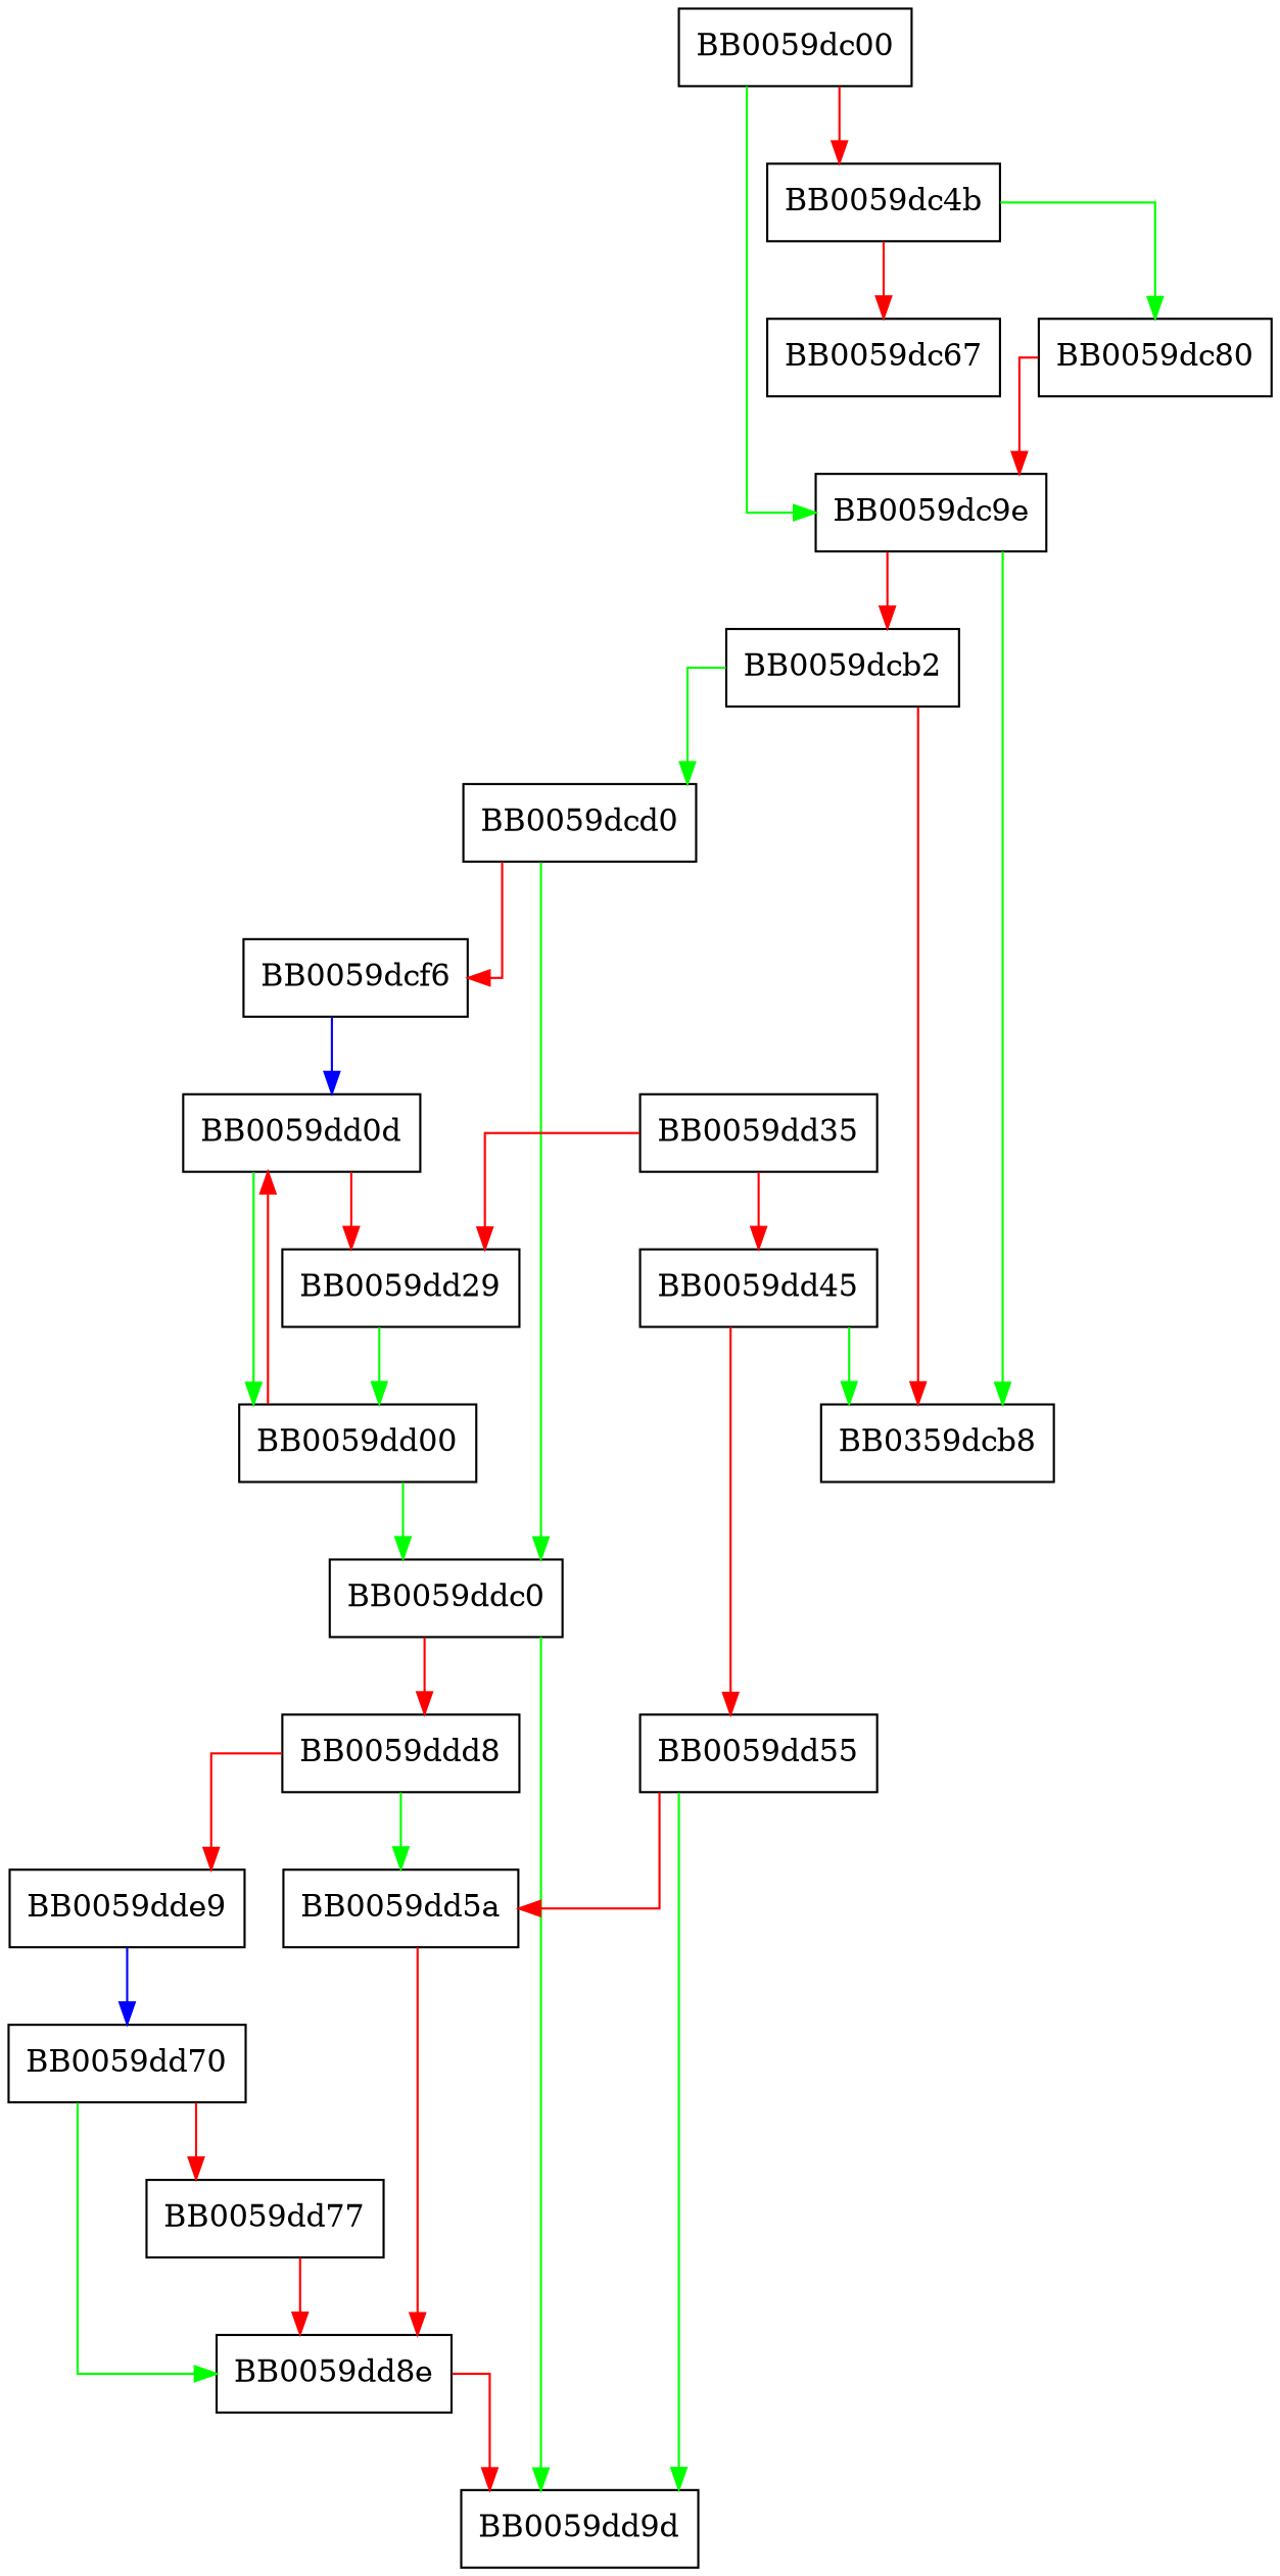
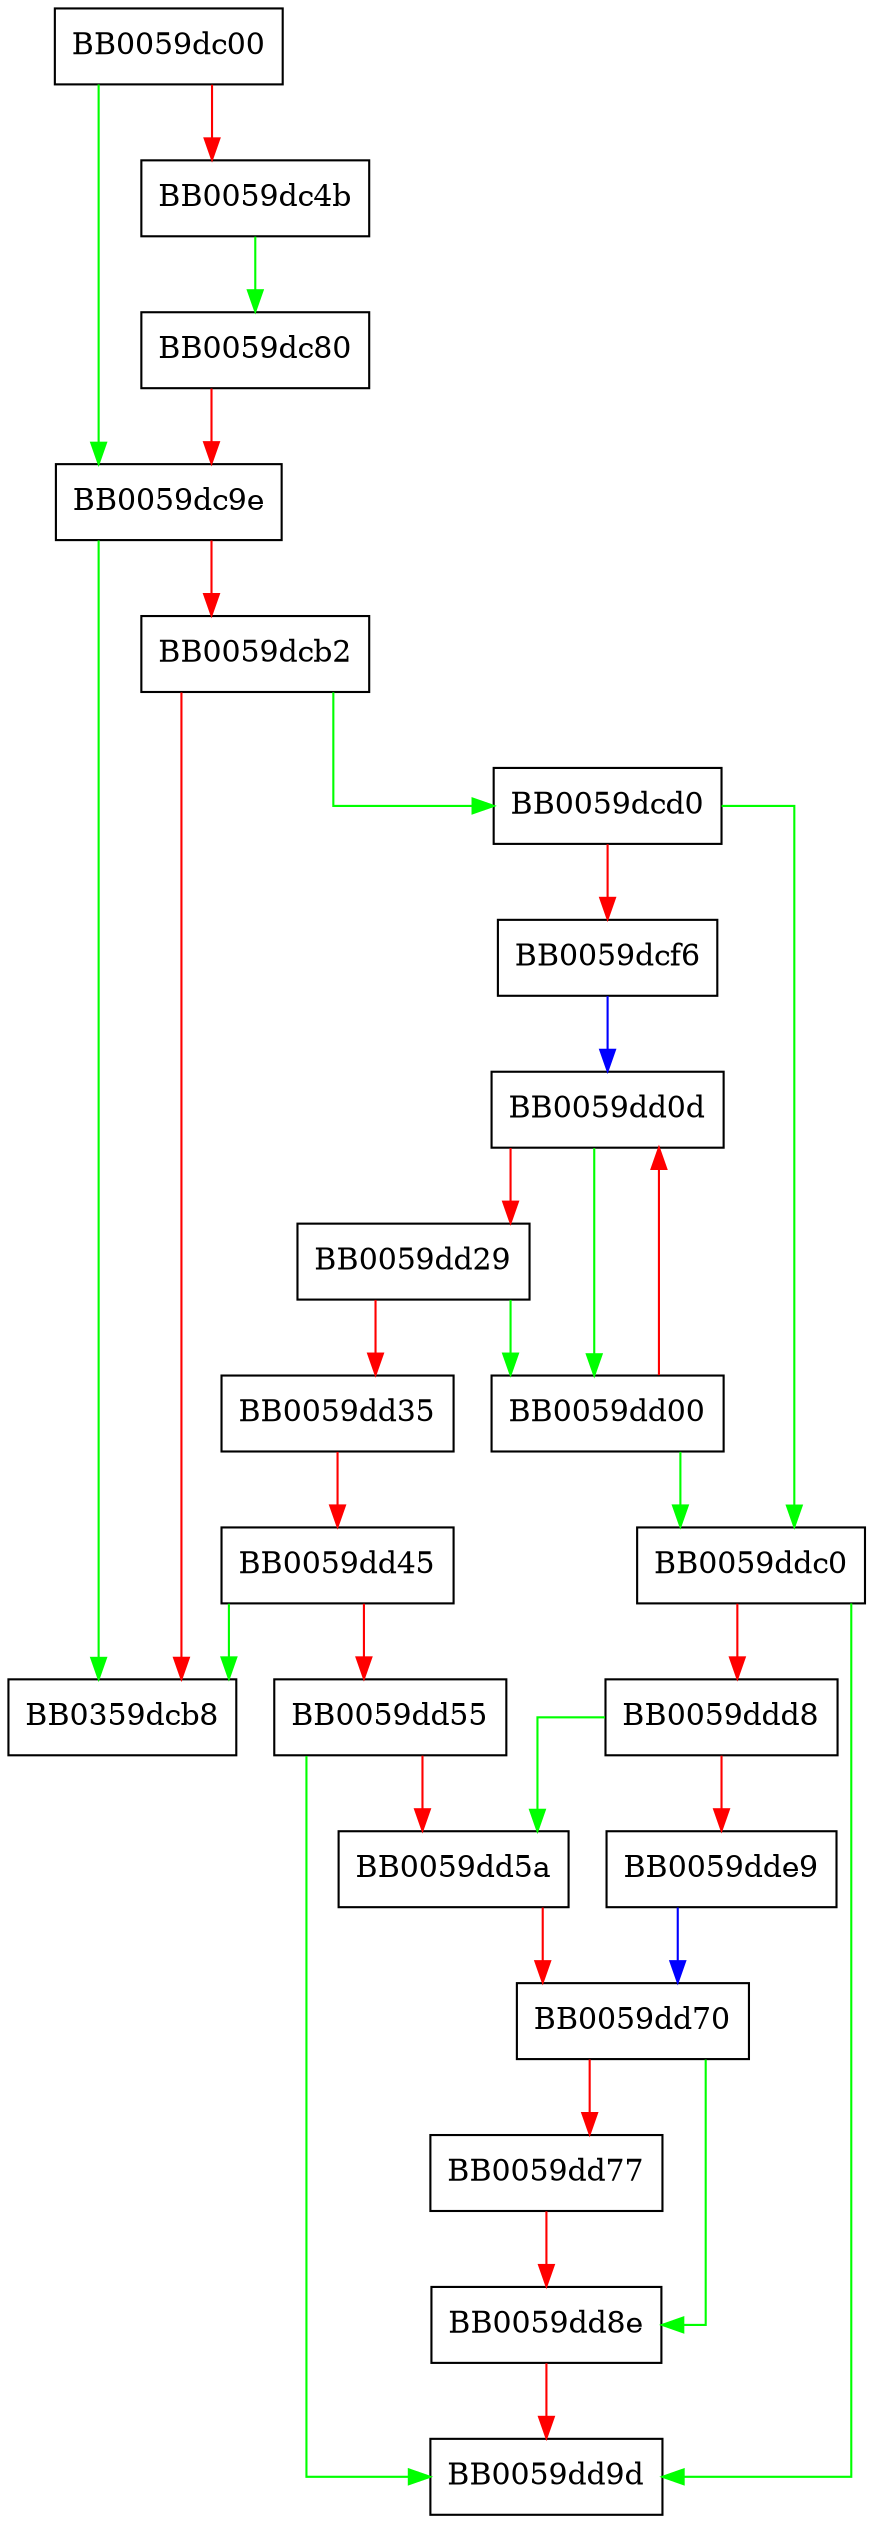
  digraph {
    splines=ortho
    node [shape=box]
    edge [color=red]
    BB0059dc00
    BB0059dc9e
    BB0059dc4b
    n4 [label=BB0359dcb8]
    BB0059dcb2
    BB0059dc80
-   BB0059dc67
    BB0059dcd0
    BB0059ddc0
    BB0059dcf6
    BB0059dd9d
    BB0059ddd8
    BB0059dd0d
    BB0059dd5a
    BB0059dde9
    BB0059dd00
    BB0059dd29
    BB0059dd35
    BB0059dd45
    BB0059dd55
    BB0059dd70
    BB0059dd8e
    BB0059dd77
    BB0059dc00 -> BB0059dc9e [color=green]
    BB0059dc00 -> BB0059dc4b
    BB0059dc9e -> n4 [color=green]
    BB0059dc9e -> BB0059dcb2
    BB0059dc4b -> BB0059dc80 [color=green]
-   BB0059dc4b -> BB0059dc67
    BB0059dcb2 -> n4
    BB0059dcb2 -> BB0059dcd0 [color=green]
    BB0059dc80 -> BB0059dc9e
    BB0059dcd0 -> BB0059ddc0 [color=green]
    BB0059dcd0 -> BB0059dcf6
    BB0059ddc0 -> BB0059dd9d [color=green]
    BB0059ddc0 -> BB0059ddd8
    BB0059dcf6 -> BB0059dd0d [color=blue]
    BB0059ddd8 -> BB0059dd5a [color=green]
    BB0059ddd8 -> BB0059dde9
    BB0059dd0d -> BB0059dd00 [color=green]
    BB0059dd0d -> BB0059dd29
-   BB0059dd5a -> BB0059dd8e
+   BB0059dd5a -> BB0059dd70
    BB0059dde9 -> BB0059dd70 [color=blue]
    BB0059dd00 -> BB0059ddc0 [color=green]
    BB0059dd00 -> BB0059dd0d
    BB0059dd29 -> BB0059dd00 [color=green]
-   BB0059dd35 -> BB0059dd29
+   BB0059dd29 -> BB0059dd35
    BB0059dd35 -> BB0059dd45
    BB0059dd45 -> n4 [color=green]
    BB0059dd45 -> BB0059dd55
    BB0059dd55 -> BB0059dd9d [color=green]
    BB0059dd55 -> BB0059dd5a
    BB0059dd70 -> BB0059dd8e [color=green]
    BB0059dd70 -> BB0059dd77
    BB0059dd8e -> BB0059dd9d
    BB0059dd77 -> BB0059dd8e
  }
